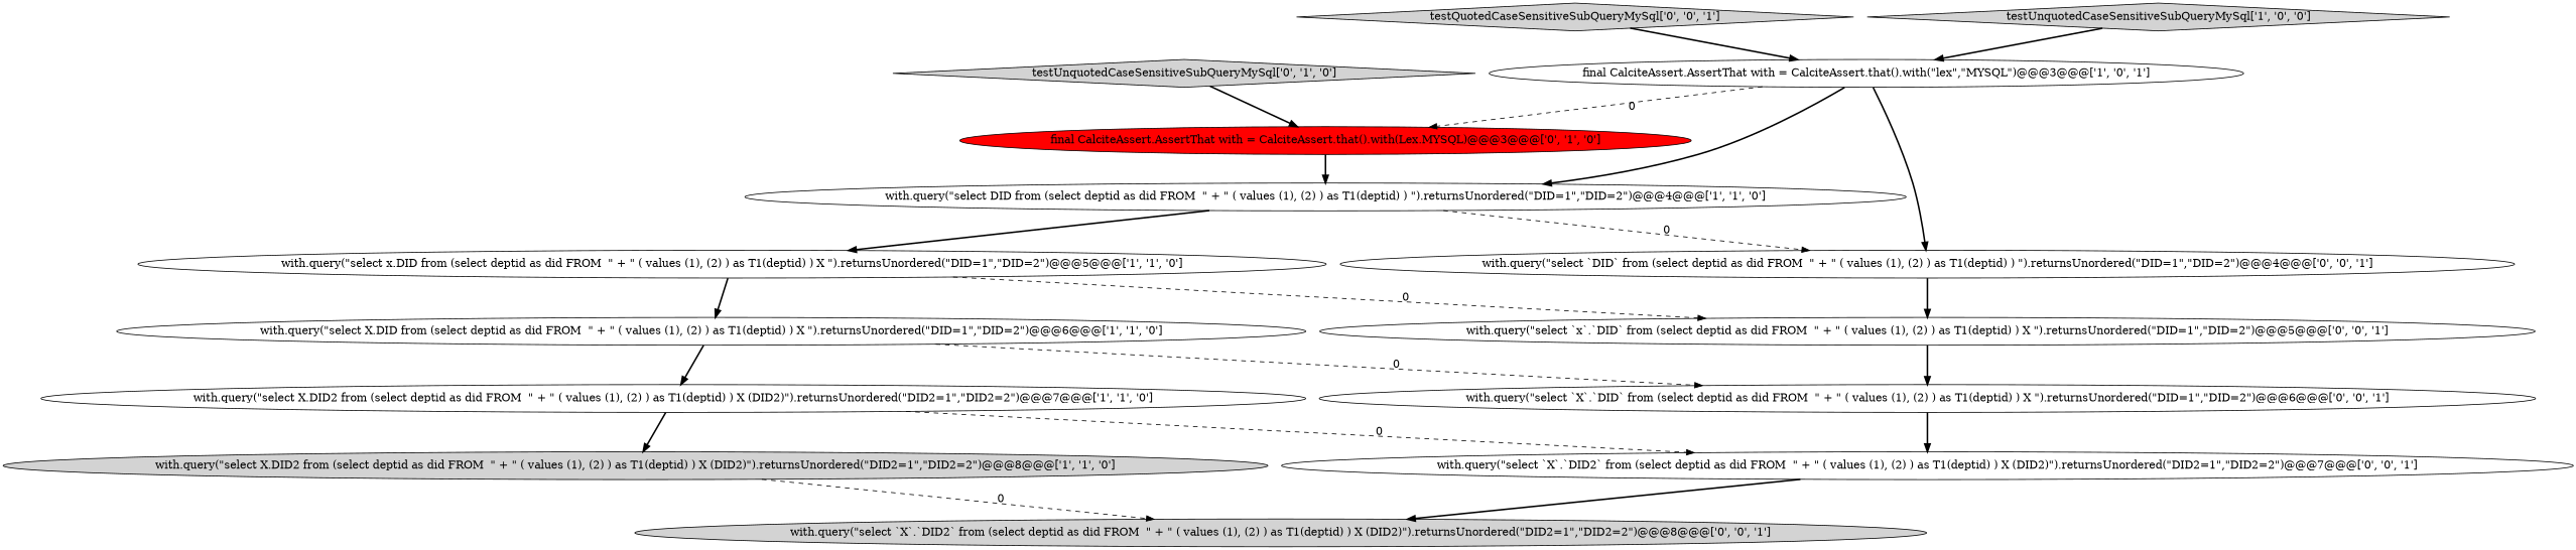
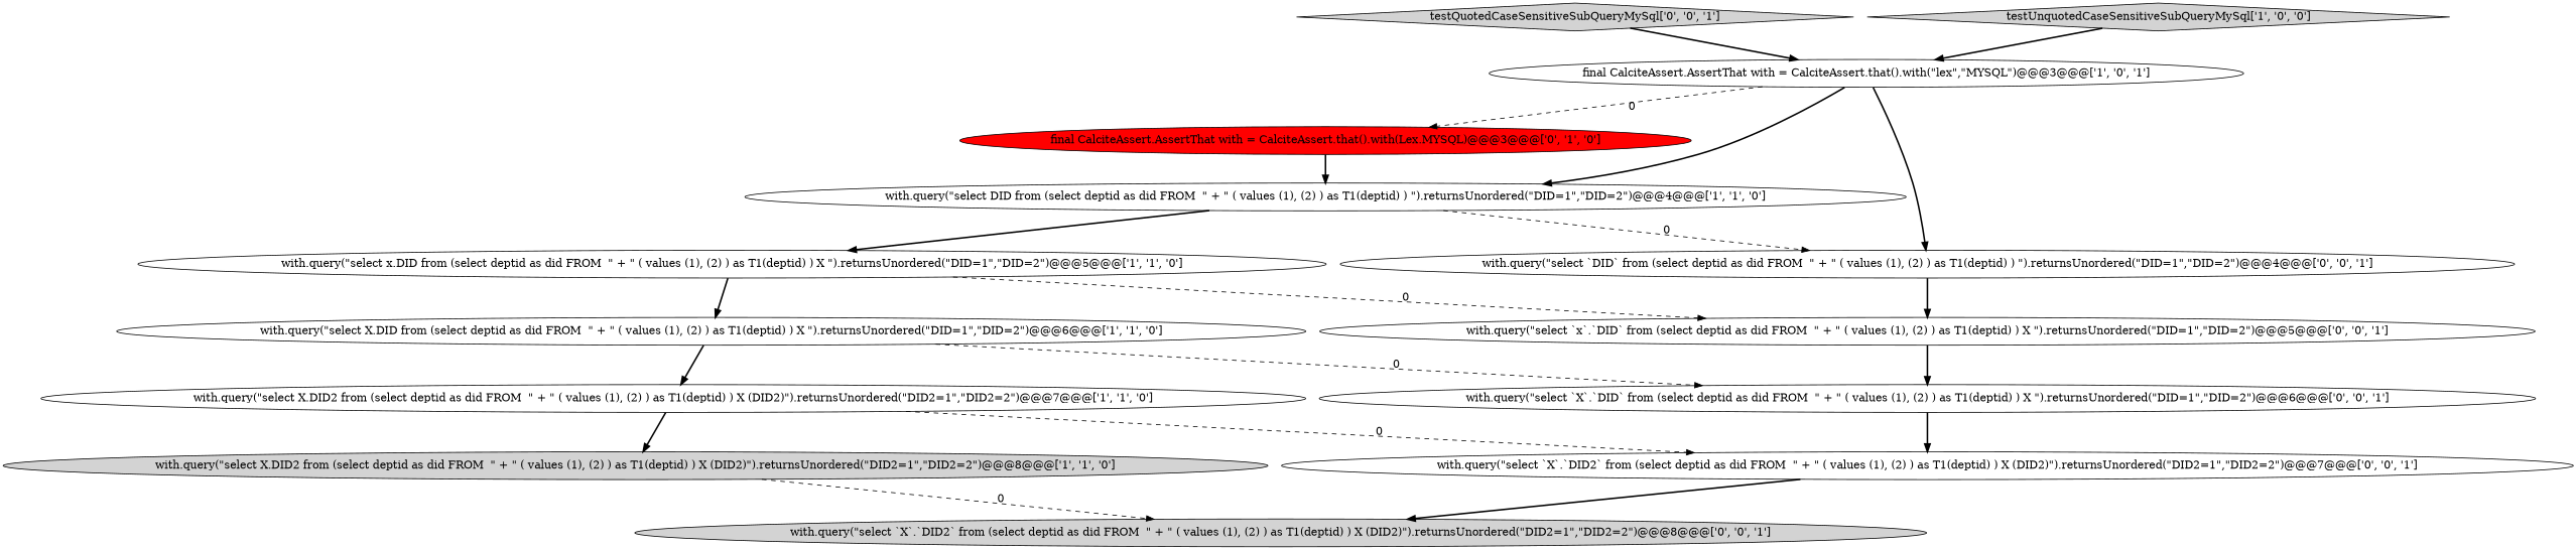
  digraph {
    node [fillcolor=white shape=ellipse style=filled]
    edge [style=bold]
    n1 [fillcolor=red label="final CalciteAssert.AssertThat with = CalciteAssert.that().with(Lex.MYSQL)@@@3@@@['0', '1', '0']"]
    n2 [label="with.query(\"select DID from (select deptid as did FROM  \" + \" ( values (1), (2) ) as T1(deptid) ) \").returnsUnordered(\"DID=1\",\"DID=2\")@@@4@@@['1', '1', '0']"]
    n3 [label="with.query(\"select `x`.`DID` from (select deptid as did FROM  \" + \" ( values (1), (2) ) as T1(deptid) ) X \").returnsUnordered(\"DID=1\",\"DID=2\")@@@5@@@['0', '0', '1']"]
    n4 [label="with.query(\"select `X`.`DID` from (select deptid as did FROM  \" + \" ( values (1), (2) ) as T1(deptid) ) X \").returnsUnordered(\"DID=1\",\"DID=2\")@@@6@@@['0', '0', '1']"]
    n5 [fillcolor=lightgray label="with.query(\"select X.DID2 from (select deptid as did FROM  \" + \" ( values (1), (2) ) as T1(deptid) ) X (DID2)\").returnsUnordered(\"DID2=1\",\"DID2=2\")@@@8@@@['1', '1', '0']"]
    n6 [fillcolor=lightgray label="with.query(\"select `X`.`DID2` from (select deptid as did FROM  \" + \" ( values (1), (2) ) as T1(deptid) ) X (DID2)\").returnsUnordered(\"DID2=1\",\"DID2=2\")@@@8@@@['0', '0', '1']"]
-   n7 [fillcolor=lightgray label="testUnquotedCaseSensitiveSubQueryMySql['0', '1', '0']" shape=diamond]
    n8 [label="with.query(\"select `DID` from (select deptid as did FROM  \" + \" ( values (1), (2) ) as T1(deptid) ) \").returnsUnordered(\"DID=1\",\"DID=2\")@@@4@@@['0', '0', '1']"]
    n9 [label="with.query(\"select `X`.`DID2` from (select deptid as did FROM  \" + \" ( values (1), (2) ) as T1(deptid) ) X (DID2)\").returnsUnordered(\"DID2=1\",\"DID2=2\")@@@7@@@['0', '0', '1']"]
    n10 [label="with.query(\"select x.DID from (select deptid as did FROM  \" + \" ( values (1), (2) ) as T1(deptid) ) X \").returnsUnordered(\"DID=1\",\"DID=2\")@@@5@@@['1', '1', '0']"]
    n11 [label="with.query(\"select X.DID from (select deptid as did FROM  \" + \" ( values (1), (2) ) as T1(deptid) ) X \").returnsUnordered(\"DID=1\",\"DID=2\")@@@6@@@['1', '1', '0']"]
    n12 [label="final CalciteAssert.AssertThat with = CalciteAssert.that().with(\"lex\",\"MYSQL\")@@@3@@@['1', '0', '1']"]
    n13 [fillcolor=lightgray label="testQuotedCaseSensitiveSubQueryMySql['0', '0', '1']" shape=diamond]
    n14 [fillcolor=lightgray label="testUnquotedCaseSensitiveSubQueryMySql['1', '0', '0']" shape=diamond]
    n15 [label="with.query(\"select X.DID2 from (select deptid as did FROM  \" + \" ( values (1), (2) ) as T1(deptid) ) X (DID2)\").returnsUnordered(\"DID2=1\",\"DID2=2\")@@@7@@@['1', '1', '0']"]
    n1 -> n2
    n2 -> n8 [label=0 style=dashed]
    n2 -> n10
    n3 -> n4
    n4 -> n9
    n5 -> n6 [label=0 style=dashed]
-   n7 -> n1
    n8 -> n3
    n9 -> n6
    n10 -> n3 [label=0 style=dashed]
    n10 -> n11
    n11 -> n4 [label=0 style=dashed]
    n11 -> n15
    n12 -> n1 [label=0 style=dashed]
    n12 -> n2
    n12 -> n8
    n13 -> n12
    n14 -> n12
    n15 -> n5
    n15 -> n9 [label=0 style=dashed]
  }
